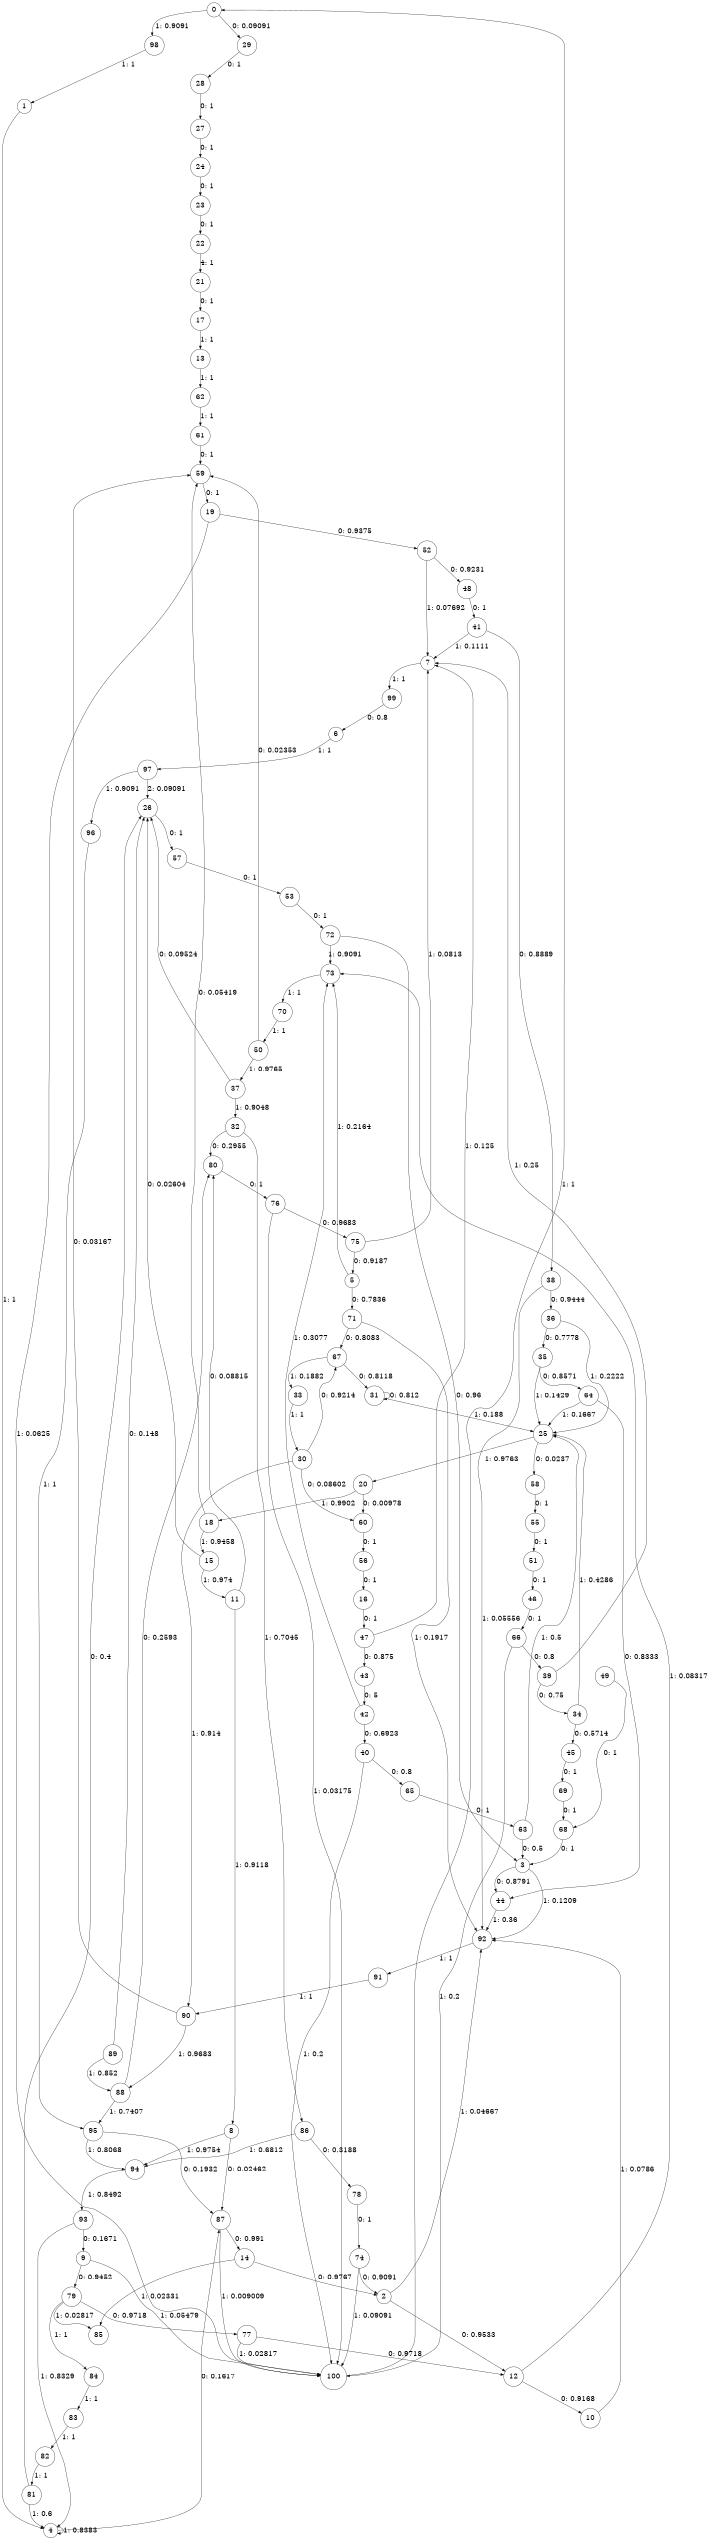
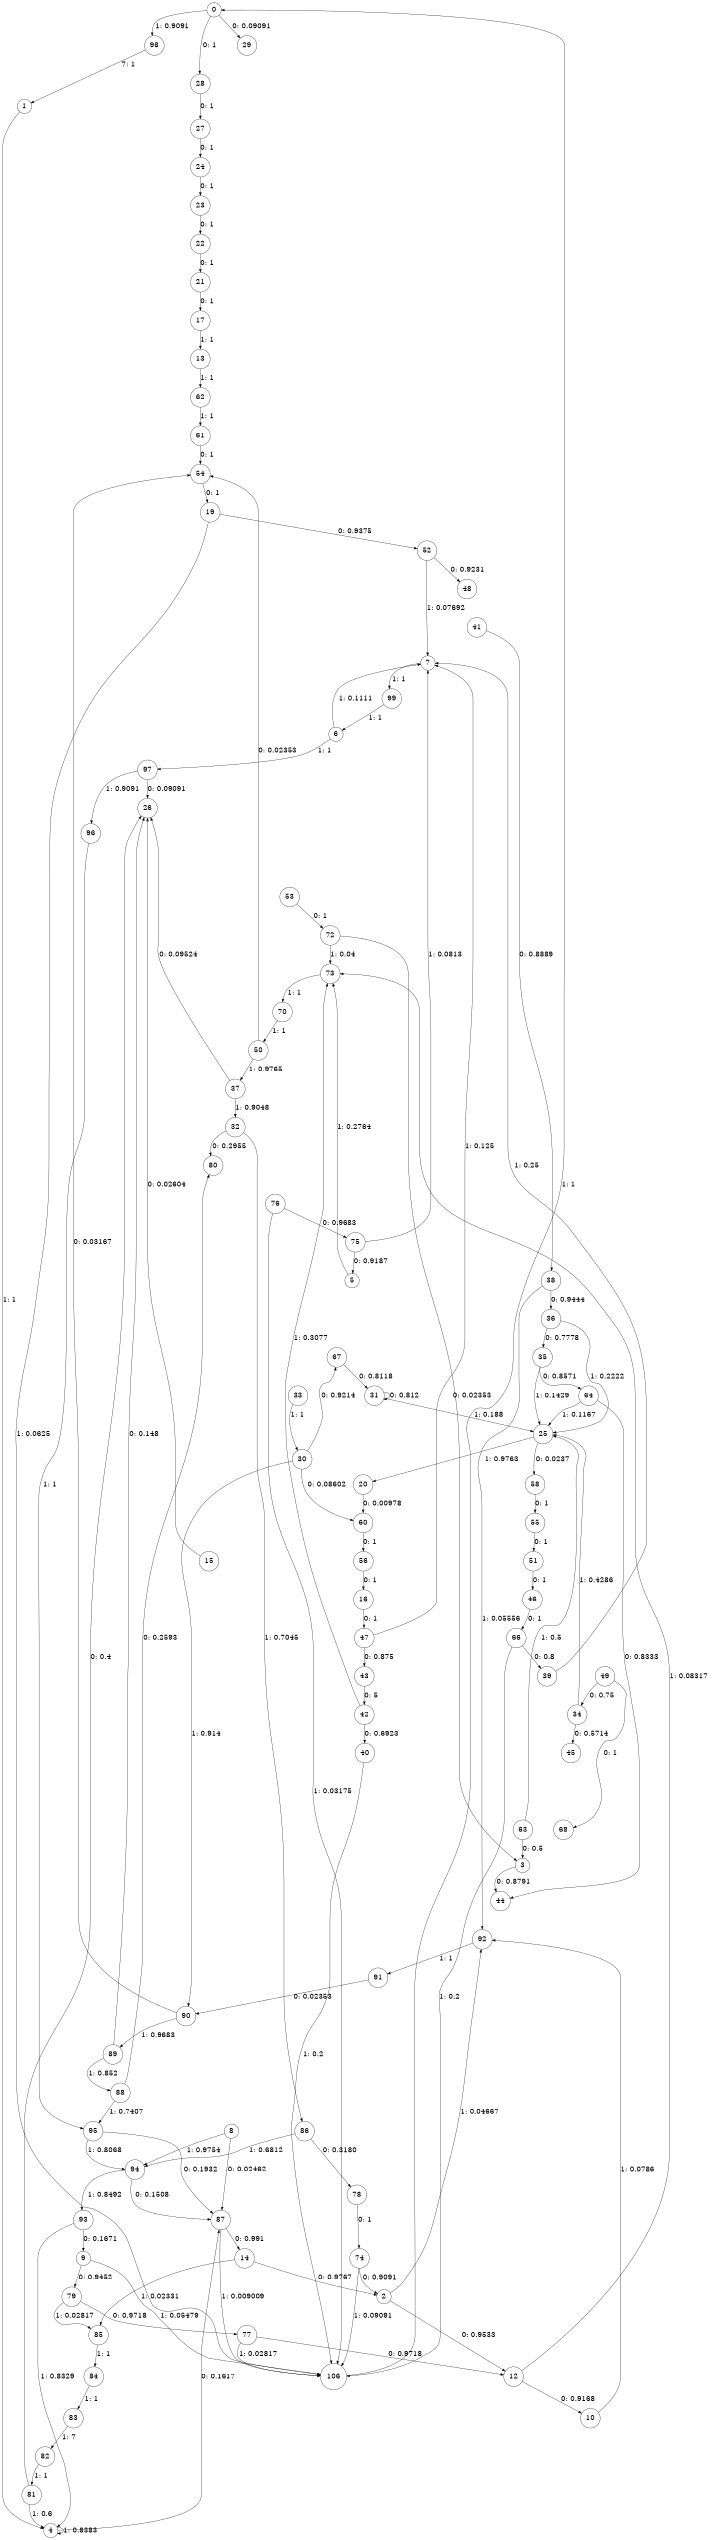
  digraph {
    node [fontsize=24 shape=circle]
    edge [fontsize=24]
    0
    29
    98
    28
    1
    27
    4
    87
-   100
+   100 [label=106]
    14
    2
    12
    92
    73
    10
    91
    70
    90
    3
    44
    31
    25
    85
    5
-   71
    67
    33
    50
    6
    97
    26
    96
-   57
    95
    7
    99
    8
    94
    93
    9
    79
    77
    84
    30
-   11
    80
    76
    75
    13
    62
    61
-   59
+   59 [label=54]
    83
    15
    53
    16
    47
    43
    42
    17
-   18
    19
    52
    48
    41
    20
    60
    56
    21
    22
    23
    24
    58
    55
    51
    72
    89
    88
    32
    86
    78
    74
    34
    45
-   69
    68
    35
    64
    36
    37
    38
    39
    40
-   65
    63
    46
    66
    49
    81
    82
    0 -> 29 [label="0: 0.09091  "]
    0 -> 98 [label="1: 0.9091   "]
-   29 -> 28 [label="0: 1        "]
-   98 -> 1 [label="1: 1        "]
+   0 -> 28 [label="0: 1        "]
+   98 -> 1 [label="7: 1        "]
    28 -> 27 [label="0: 1        "]
    1 -> 4 [label="1: 1        "]
    27 -> 24 [label="0: 1        "]
    4 -> 4 [label="1: 0.8383   "]
    4 -> 87 [label="0: 0.1617   "]
    87 -> 100 [label="1: 0.009009  "]
    87 -> 14 [label="0: 0.991    "]
    100 -> 0 [label="1: 1        "]
    14 -> 2 [label="0: 0.9767   "]
    14 -> 85 [label="1: 0.02331  "]
    2 -> 12 [label="0: 0.9533   "]
    2 -> 92 [label="1: 0.04667  "]
    12 -> 73 [label="1: 0.08317  "]
    12 -> 10 [label="0: 0.9168   "]
    92 -> 91 [label="1: 1        "]
    73 -> 70 [label="1: 1        "]
    10 -> 92 [label="1: 0.0786   "]
-   91 -> 90 [label="1: 1        "]
+   91 -> 90 [label="0: 0.02353  "]
    70 -> 50 [label="1: 1        "]
    90 -> 59 [label="0: 0.03167  "]
-   90 -> 88 [label="1: 0.9683   "]
-   3 -> 92 [label="1: 0.1209   "]
+   90 -> 89 [label="1: 0.9683   "]
    3 -> 44 [label="0: 0.8791   "]
-   44 -> 92 [label="1: 0.36     "]
    31 -> 31 [label="0: 0.812    "]
    31 -> 25 [label="1: 0.188    "]
    25 -> 20 [label="1: 0.9763   "]
    25 -> 58 [label="0: 0.0237   "]
-   79 -> 84 [label="1: 1        "]
-   5 -> 73 [label="1: 0.2164   "]
-   5 -> 71 [label="0: 0.7836   "]
-   71 -> 92 [label="1: 0.1917   "]
-   71 -> 67 [label="0: 0.8083   "]
+   85 -> 84 [label="1: 1        "]
+   5 -> 73 [label="1: 0.2764   "]
    67 -> 31 [label="0: 0.8118   "]
-   67 -> 33 [label="1: 0.1882   "]
    33 -> 30 [label="1: 1        "]
    50 -> 59 [label="0: 0.02353  "]
    50 -> 37 [label="1: 0.9765   "]
    6 -> 97 [label="1: 1        "]
-   97 -> 26 [label="2: 0.09091  "]
+   97 -> 26 [label="0: 0.09091  "]
    97 -> 96 [label="1: 0.9091   "]
-   26 -> 57 [label="0: 1        "]
    96 -> 95 [label="1: 1        "]
-   57 -> 53 [label="0: 1        "]
    95 -> 87 [label="0: 0.1932   "]
    95 -> 94 [label="1: 0.8068   "]
    7 -> 99 [label="1: 1        "]
-   99 -> 6 [label="0: 0.8      "]
+   99 -> 6 [label="1: 1        "]
    8 -> 87 [label="0: 0.02462  "]
    8 -> 94 [label="1: 0.9754   "]
+   94 -> 87 [label="0: 0.1508   "]
    94 -> 93 [label="1: 0.8492   "]
    93 -> 4 [label="1: 0.8329   "]
    93 -> 9 [label="0: 0.1671   "]
    9 -> 100 [label="1: 0.05479  "]
    9 -> 79 [label="0: 0.9452   "]
    79 -> 85 [label="1: 0.02817  "]
    79 -> 77 [label="0: 0.9718   "]
    77 -> 100 [label="1: 0.02817  "]
    77 -> 12 [label="0: 0.9718   "]
    84 -> 83 [label="1: 1        "]
    30 -> 90 [label="1: 0.914    "]
    30 -> 67 [label="0: 0.9214   "]
    30 -> 60 [label="0: 0.08602  "]
-   11 -> 8 [label="1: 0.9118   "]
-   11 -> 80 [label="0: 0.08815  "]
-   80 -> 76 [label="0: 1        "]
    76 -> 100 [label="1: 0.03175  "]
    76 -> 75 [label="0: 0.9683   "]
    75 -> 5 [label="0: 0.9187   "]
    75 -> 7 [label="1: 0.0813   "]
    13 -> 62 [label="1: 1        "]
    62 -> 61 [label="1: 1        "]
    61 -> 59 [label="0: 1        "]
    59 -> 19 [label="0: 1        "]
-   83 -> 82 [label="1: 1        "]
+   83 -> 82 [label="1: 7        "]
    15 -> 26 [label="0: 0.02604  "]
-   15 -> 11 [label="1: 0.974    "]
    53 -> 72 [label="0: 1        "]
    16 -> 47 [label="0: 1        "]
    47 -> 7 [label="1: 0.125    "]
    47 -> 43 [label="0: 0.875    "]
    43 -> 42 [label="0: 5        "]
    42 -> 73 [label="1: 0.3077   "]
    42 -> 40 [label="0: 0.6923   "]
    17 -> 13 [label="1: 1        "]
-   18 -> 59 [label="0: 0.05419  "]
-   18 -> 15 [label="1: 0.9458   "]
    19 -> 100 [label="1: 0.0625   "]
    19 -> 52 [label="0: 0.9375   "]
    52 -> 7 [label="1: 0.07692  "]
    52 -> 48 [label="0: 0.9231   "]
-   48 -> 41 [label="0: 1        "]
-   41 -> 7 [label="1: 0.1111   "]
+   6 -> 7 [label="1: 0.1111   "]
    41 -> 38 [label="0: 0.8889   "]
-   20 -> 18 [label="1: 0.9902   "]
    20 -> 60 [label="0: 0.00978  "]
    60 -> 56 [label="0: 1        "]
    56 -> 16 [label="0: 1        "]
    21 -> 17 [label="0: 1        "]
-   22 -> 21 [label="4: 1        "]
+   22 -> 21 [label="0: 1        "]
    23 -> 22 [label="0: 1        "]
    24 -> 23 [label="0: 1        "]
    58 -> 55 [label="0: 1        "]
    55 -> 51 [label="0: 1        "]
    51 -> 46 [label="0: 1        "]
-   72 -> 73 [label="1: 0.9091   "]
-   72 -> 3 [label="0: 0.96     "]
+   72 -> 73 [label="1: 0.04     "]
+   72 -> 3 [label="0: 0.02353  "]
    89 -> 26 [label="0: 0.148    "]
    89 -> 88 [label="1: 0.852    "]
    88 -> 95 [label="1: 0.7407   "]
    88 -> 80 [label="0: 0.2593   "]
    32 -> 80 [label="0: 0.2955   "]
    32 -> 86 [label="1: 0.7045   "]
    86 -> 94 [label="1: 0.6812   "]
-   86 -> 78 [label="0: 0.3188   "]
+   86 -> 78 [label="0: 0.3180   "]
    78 -> 74 [label="0: 1        "]
    74 -> 100 [label="1: 0.09091  "]
    74 -> 2 [label="0: 0.9091   "]
    34 -> 25 [label="1: 0.4286   "]
    34 -> 45 [label="0: 0.5714   "]
-   45 -> 69 [label="0: 1        "]
-   69 -> 68 [label="0: 1        "]
-   68 -> 3 [label="0: 1        "]
    35 -> 25 [label="1: 0.1429   "]
    35 -> 64 [label="0: 0.8571   "]
    64 -> 44 [label="0: 0.8333   "]
-   64 -> 25 [label="1: 0.1667   "]
+   64 -> 25 [label="1: 0.1167   "]
    36 -> 25 [label="1: 0.2222   "]
    36 -> 35 [label="0: 0.7778   "]
    37 -> 26 [label="0: 0.09524  "]
    37 -> 32 [label="1: 0.9048   "]
    38 -> 92 [label="1: 0.05556  "]
    38 -> 36 [label="0: 0.9444   "]
    39 -> 7 [label="1: 0.25     "]
-   39 -> 34 [label="0: 0.75     "]
+   49 -> 34 [label="0: 0.75     "]
    40 -> 100 [label="1: 0.2      "]
-   40 -> 65 [label="0: 0.8      "]
-   65 -> 63 [label="0: 1        "]
    63 -> 3 [label="0: 0.5      "]
    63 -> 25 [label="1: 0.5      "]
    46 -> 66 [label="0: 1        "]
    66 -> 100 [label="1: 0.2      "]
    66 -> 39 [label="0: 0.8      "]
    49 -> 68 [label="0: 1        "]
    81 -> 4 [label="1: 0.6      "]
    81 -> 26 [label="0: 0.4      "]
    82 -> 81 [label="1: 1        "]
  }
